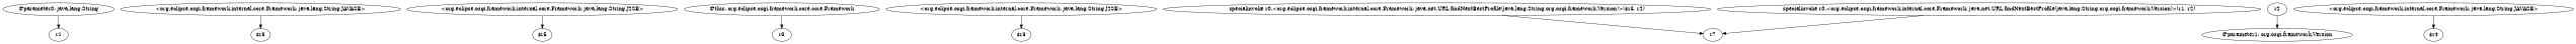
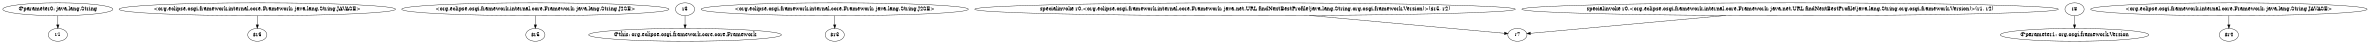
  digraph {
    n1 [label="@parameter0: java.lang.String"]
    n2 [label=r1]
    n3 [label="<org.eclipse.osgi.framework.internal.core.Framework: java.lang.String JAVASE>"]
    n4 [label="$r6"]
    n5 [label="<org.eclipse.osgi.framework.internal.core.Framework: java.lang.String J2SE>"]
    n6 [label="$r5"]
    n7 [label="@this: org.eclipse.osgi.framework.core.core.Framework"]
    n8 [label=r3]
    n9 [label="<org.eclipse.osgi.framework.internal.core.Framework: java.lang.String J2SE>"]
    n10 [label="$r3"]
    n11 [label="specialinvoke r0.<org.eclipse.osgi.framework.internal.core.Framework: java.net.URL findNextBestProfile(java.lang.String,org.osgi.framework.Version)>($r5, r2)"]
    n12 [label=r7]
    n13 [label="@parameter1: org.osgi.framework.Version"]
-   n14 [label=r2]
+   n14 [label=r8]
    n15 [label="specialinvoke r0.<org.eclipse.osgi.framework.internal.core.Framework: java.net.URL findNextBestProfile(java.lang.String,org.osgi.framework.Version)>(r1, r2)"]
    n16 [label="<org.eclipse.osgi.framework.internal.core.Framework: java.lang.String JAVASE>"]
    n17 [label="$r4"]
    n1 -> n2
    n3 -> n4
    n5 -> n6
-   n7 -> n8
+   n8 -> n7
    n9 -> n10
    n11 -> n12
    n14 -> n13
    n15 -> n12
    n16 -> n17
  }
